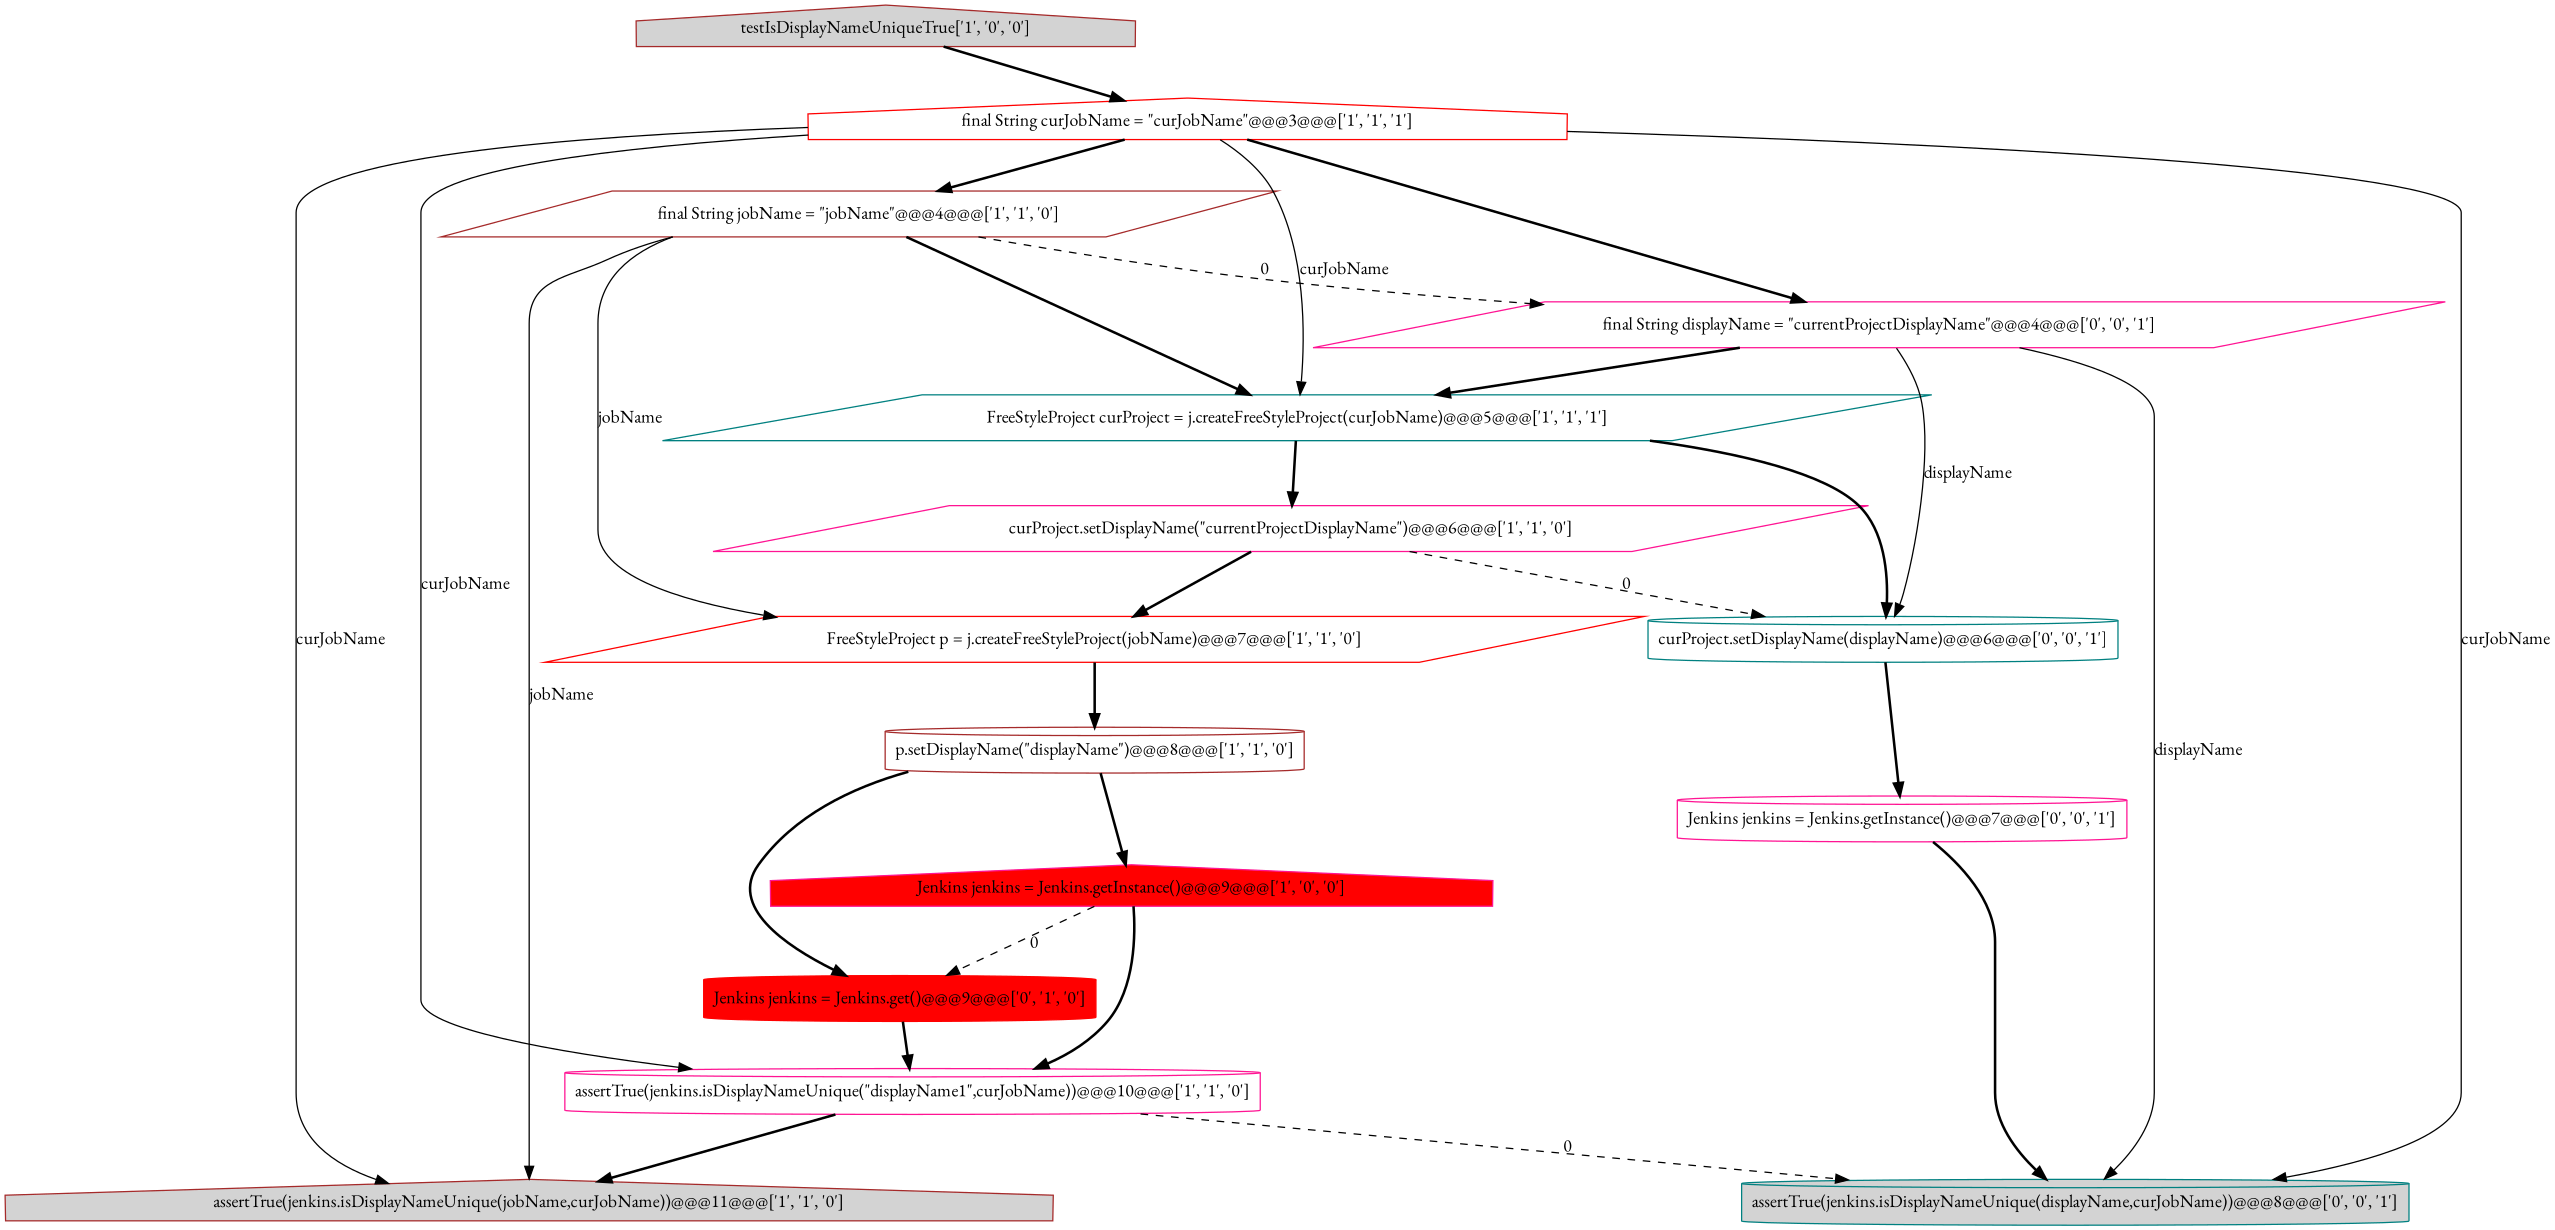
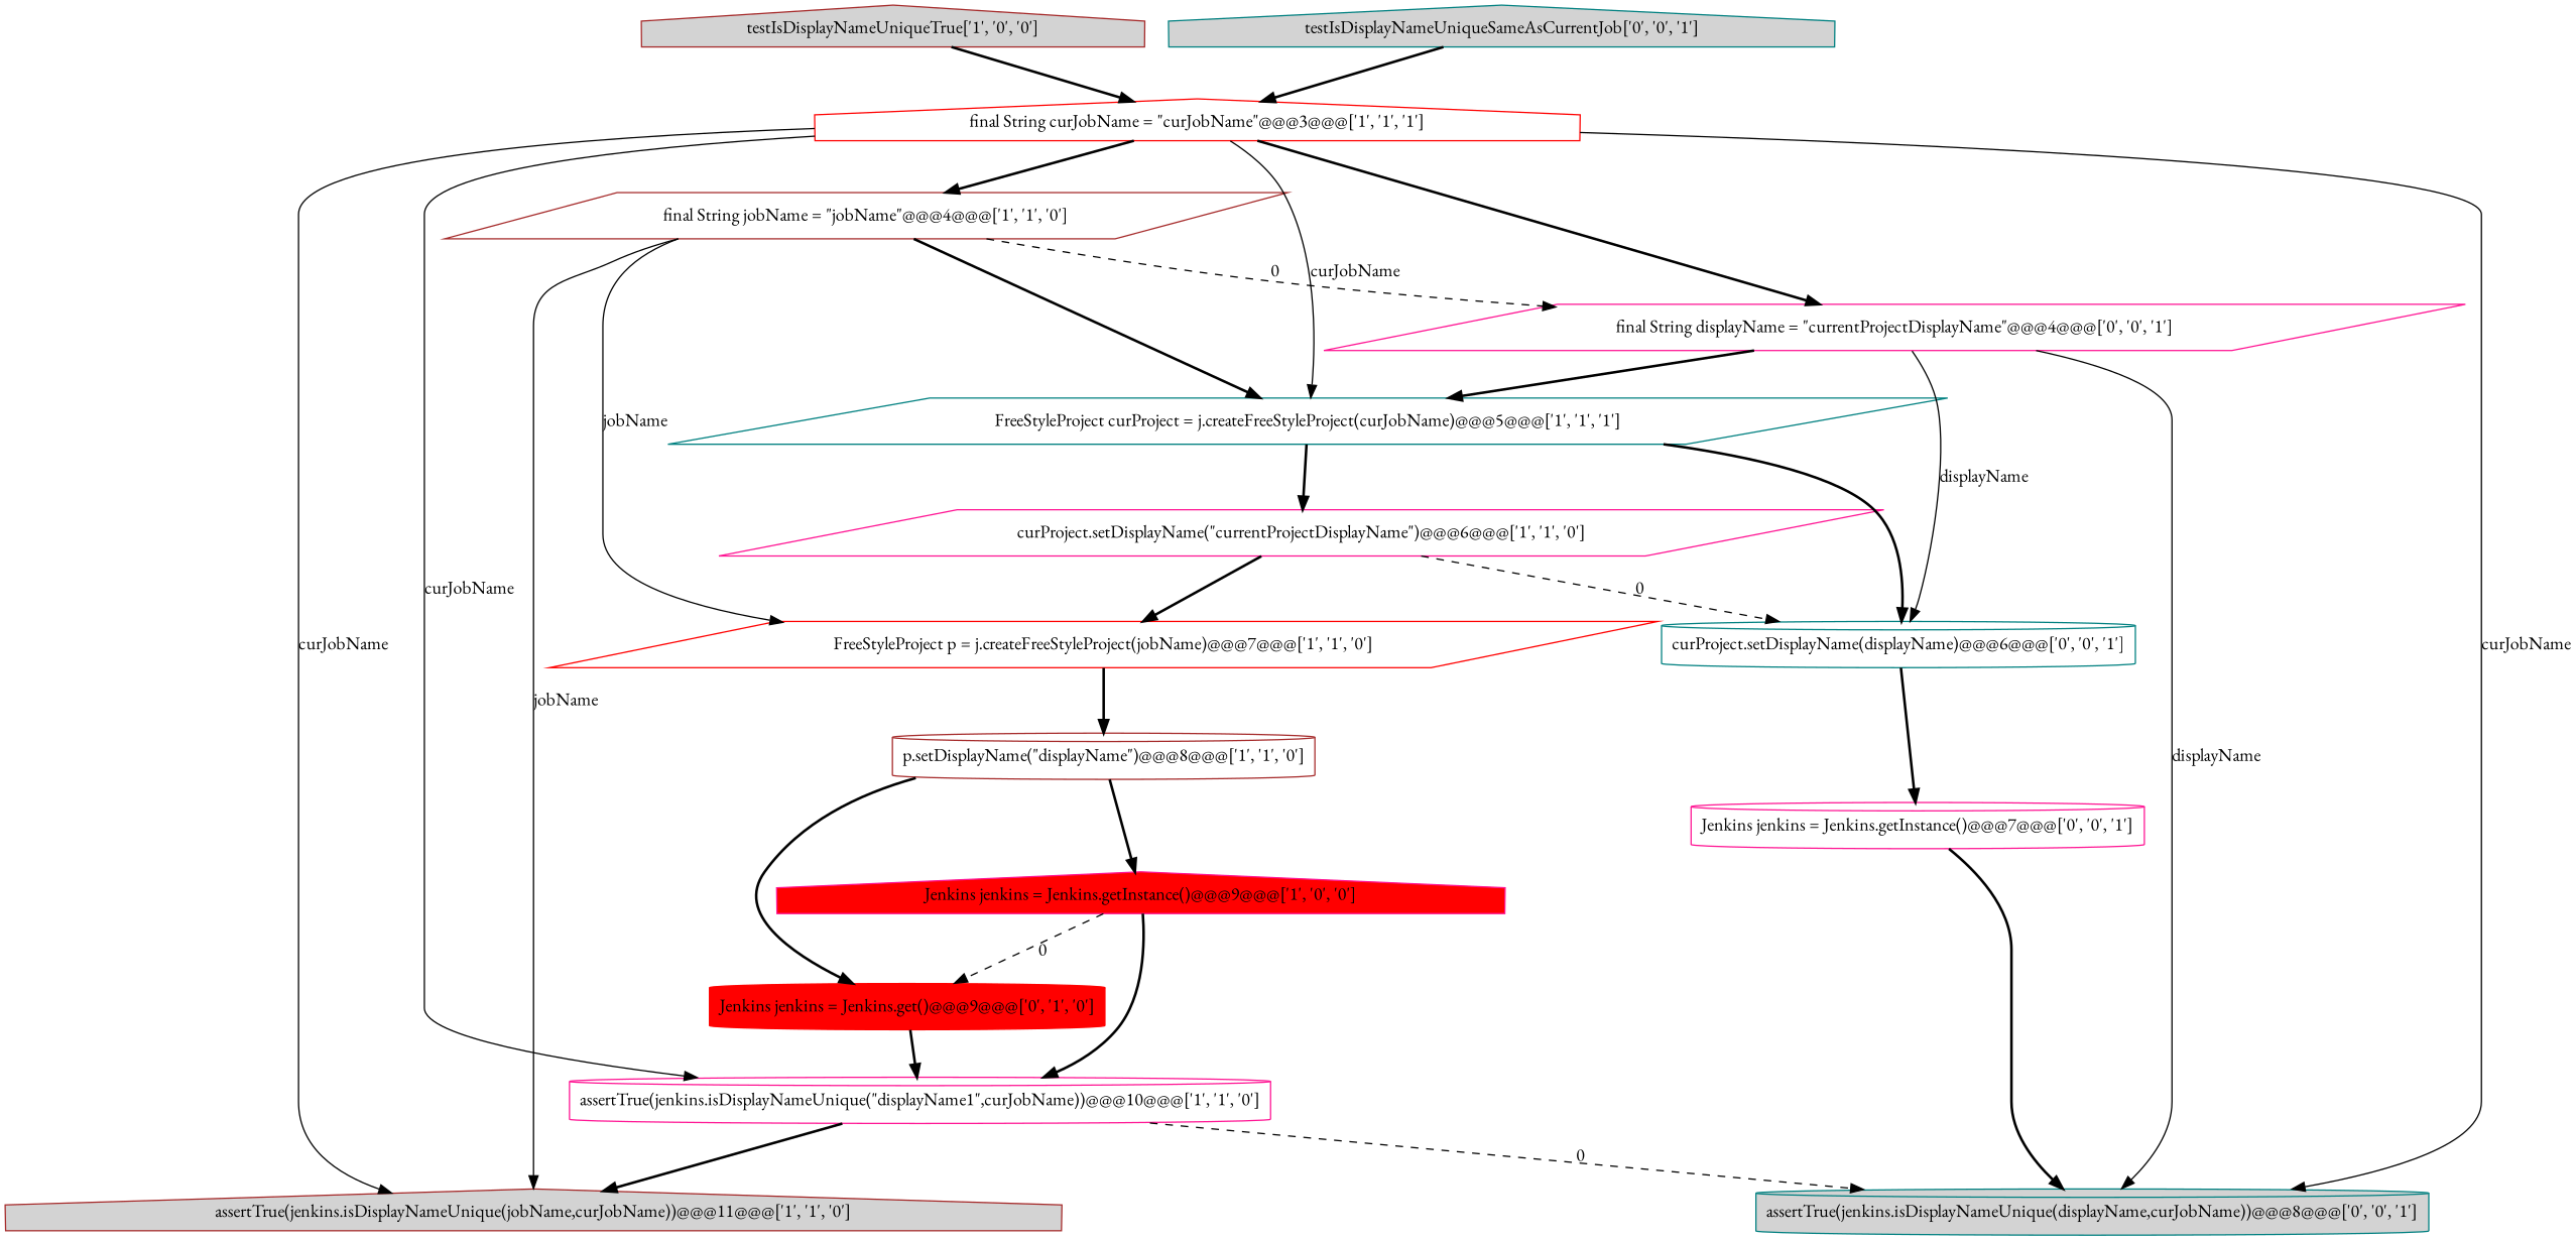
  digraph {
    fontname="EB Garamond"
    node [color=deeppink fillcolor=white fontname="EB Garamond" shape=cylinder style=filled]
    edge [fontname="EB Garamond" style=bold]
    n1 [color=red label="final String curJobName = \"curJobName\"@@@3@@@['1', '1', '1']" shape=house]
    n2 [label="assertTrue(jenkins.isDisplayNameUnique(\"displayName1\",curJobName))@@@10@@@['1', '1', '0']"]
    n3 [color=brown label="final String jobName = \"jobName\"@@@4@@@['1', '1', '0']" shape=parallelogram]
    n4 [color=teal fillcolor=lightgray label="assertTrue(jenkins.isDisplayNameUnique(displayName,curJobName))@@@8@@@['0', '0', '1']"]
    n5 [color=teal label="FreeStyleProject curProject = j.createFreeStyleProject(curJobName)@@@5@@@['1', '1', '1']" shape=parallelogram]
    n6 [color=brown fillcolor=lightgray label="assertTrue(jenkins.isDisplayNameUnique(jobName,curJobName))@@@11@@@['1', '1', '0']" shape=house]
    n7 [label="final String displayName = \"currentProjectDisplayName\"@@@4@@@['0', '0', '1']" shape=parallelogram]
    n8 [color=red label="FreeStyleProject p = j.createFreeStyleProject(jobName)@@@7@@@['1', '1', '0']" shape=parallelogram]
    n9 [label="curProject.setDisplayName(\"currentProjectDisplayName\")@@@6@@@['1', '1', '0']" shape=parallelogram]
    n10 [color=teal label="curProject.setDisplayName(displayName)@@@6@@@['0', '0', '1']"]
    n11 [color=brown label="p.setDisplayName(\"displayName\")@@@8@@@['1', '1', '0']"]
    n12 [fillcolor=red label="Jenkins jenkins = Jenkins.getInstance()@@@9@@@['1', '0', '0']" shape=house]
    n13 [color=red fillcolor=red label="Jenkins jenkins = Jenkins.get()@@@9@@@['0', '1', '0']"]
    n14 [color=brown fillcolor=lightgray label="testIsDisplayNameUniqueTrue['1', '0', '0']" shape=house]
    n15 [label="Jenkins jenkins = Jenkins.getInstance()@@@7@@@['0', '0', '1']"]
+   n16 [color=teal fillcolor=lightgray label="testIsDisplayNameUniqueSameAsCurrentJob['0', '0', '1']" shape=house]
    n1 -> n2 [label=curJobName style=solid]
    n1 -> n3
    n1 -> n4 [label=curJobName style=solid]
    n1 -> n5 [label=curJobName style=solid]
    n1 -> n6 [label=curJobName style=solid]
    n1 -> n7
    n2 -> n4 [label=0 style=dashed]
    n2 -> n6
    n3 -> n5
    n3 -> n6 [label=jobName style=solid]
    n3 -> n7 [label=0 style=dashed]
    n3 -> n8 [label=jobName style=solid]
    n5 -> n9
    n5 -> n10
    n7 -> n4 [label=displayName style=solid]
    n7 -> n5
    n7 -> n10 [label=displayName style=solid]
    n8 -> n11
    n9 -> n8
    n9 -> n10 [label=0 style=dashed]
    n10 -> n15
    n11 -> n12
    n11 -> n13
    n12 -> n2
    n12 -> n13 [label=0 style=dashed]
    n13 -> n2
    n14 -> n1
    n15 -> n4
+   n16 -> n1
  }
